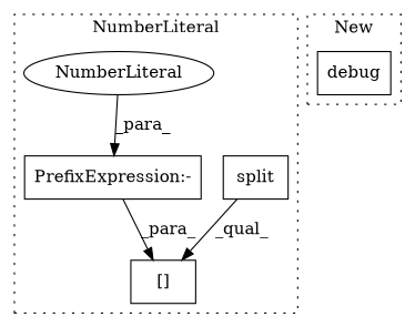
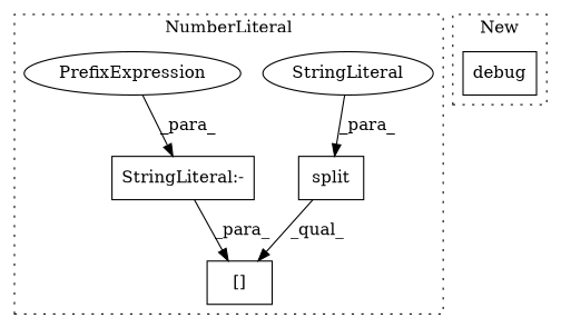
  digraph {
    node [a=32 l="6,1" shape=box]
    n1 [label=split s="10117,10126"]
    n2 [a=2 l="15,1" label="[]" s="10113,10130"]
-   n4 [a=38 l=1 label="PrefixExpression:-" s=10128]
-   n5 [a=34 l=1 label=NumberLiteral s=10129 shape=ellipse]
+   n3 [a=45 l=3 label=StringLiteral s=10123 shape=ellipse]
+   n4 [a=38 l=1 label="StringLiteral:-" s=10128]
+   n5 [a=34 l=1 label=PrefixExpression s=10129 shape=ellipse]
    n6 [label=debug s="7339,7415"]
    subgraph cluster_1 {
      label=NumberLiteral
      style=dotted
      n1
      n2
+     n3
      n4
      n5
    }
    subgraph cluster_2 {
      label=New
      style=dotted
      n6
    }
    n1 -> n2 [label=_qual_]
+   n3 -> n1 [label=_para_]
    n4 -> n2 [label=_para_]
    n5 -> n4 [label=_para_]
  }
